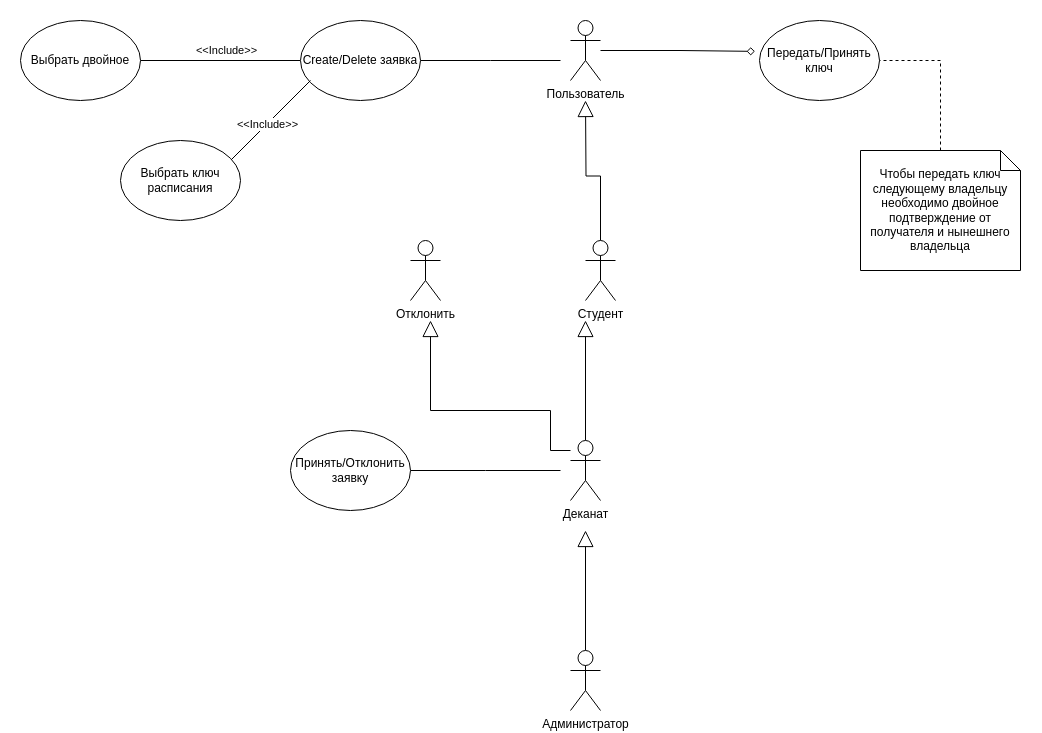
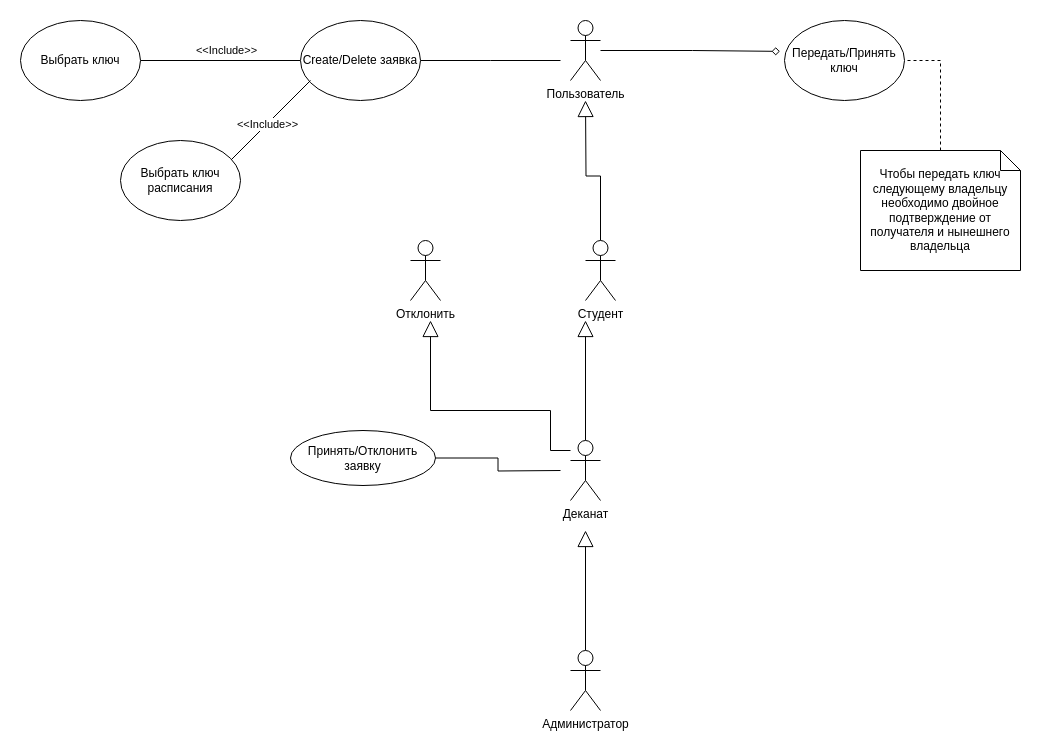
  <mxCell id="0" />
  <mxCell id="1" parent="0" />
  <mxCell id="2" value="Пользователь&lt;div&gt;&lt;br/&gt;&lt;/div&gt;" style="shape=umlActor;verticalLabelPosition=bottom;verticalAlign=top;html=1;outlineConnect=0;" vertex="1" parent="1"><mxGeometry x="570" y="20" width="30" height="60" as="geometry" /></mxCell>
  <mxCell id="3" style="edgeStyle=orthogonalEdgeStyle;rounded=0;orthogonalLoop=1;jettySize=auto;html=1;endArrow=block;endFill=0;endSize=14;" edge="1" parent="1" source="4"><mxGeometry relative="1" as="geometry"><mxPoint x="585" y="530" as="targetPoint" /></mxGeometry></mxCell>
  <mxCell id="4" value="Администратор" style="shape=umlActor;verticalLabelPosition=bottom;verticalAlign=top;html=1;outlineConnect=0;" vertex="1" parent="1"><mxGeometry x="570" y="650" width="30" height="60" as="geometry" /></mxCell>
  <mxCell id="5" style="edgeStyle=orthogonalEdgeStyle;rounded=0;orthogonalLoop=1;jettySize=auto;html=1;endArrow=block;endFill=0;endSize=14;" edge="1" parent="1" source="7"><mxGeometry relative="1" as="geometry"><mxPoint x="585" y="320" as="targetPoint" /></mxGeometry></mxCell>
  <mxCell id="6" style="edgeStyle=orthogonalEdgeStyle;rounded=0;orthogonalLoop=1;jettySize=auto;html=1;endArrow=block;endFill=0;endSize=14;" edge="1" parent="1" source="7"><mxGeometry relative="1" as="geometry"><mxPoint x="430" y="320" as="targetPoint" /><Array as="points"><mxPoint x="550" y="450" /><mxPoint x="550" y="410" /><mxPoint x="430" y="410" /></Array></mxGeometry></mxCell>
  <mxCell id="7" value="Деканат" style="shape=umlActor;verticalLabelPosition=bottom;verticalAlign=top;html=1;outlineConnect=0;" vertex="1" parent="1"><mxGeometry x="570" y="440" width="30" height="60" as="geometry" /></mxCell>
  <mxCell id="8" style="edgeStyle=orthogonalEdgeStyle;rounded=0;orthogonalLoop=1;jettySize=auto;html=1;endArrow=block;endFill=0;endSize=14;" edge="1" parent="1" source="9"><mxGeometry relative="1" as="geometry"><mxPoint x="585" y="100" as="targetPoint" /></mxGeometry></mxCell>
  <mxCell id="9" value="Студент" style="shape=umlActor;verticalLabelPosition=bottom;verticalAlign=top;html=1;outlineConnect=0;" vertex="1" parent="1"><mxGeometry x="585" y="240" width="30" height="60" as="geometry" /></mxCell>
  <mxCell id="10" style="edgeStyle=orthogonalEdgeStyle;rounded=0;orthogonalLoop=1;jettySize=auto;html=1;endArrow=none;endFill=0;" edge="1" parent="1" source="13"><mxGeometry relative="1" as="geometry"><mxPoint x="560" y="60" as="targetPoint" /></mxGeometry></mxCell>
  <mxCell id="11" style="edgeStyle=orthogonalEdgeStyle;rounded=0;orthogonalLoop=1;jettySize=auto;html=1;endArrow=none;endFill=0;" edge="1" parent="1" source="13"><mxGeometry relative="1" as="geometry"><mxPoint x="140" y="60" as="targetPoint" /></mxGeometry></mxCell>
  <mxCell id="12" value="&amp;lt;&amp;lt;Include&amp;gt;&amp;gt;" style="edgeLabel;html=1;align=center;verticalAlign=middle;resizable=0;points=[];" vertex="1" connectable="0" parent="11"><mxGeometry x="-0.01" y="-6" relative="1" as="geometry"><mxPoint x="4" y="-5" as="offset" /></mxGeometry></mxCell>
  <mxCell id="13" value="Create/Delete заявка" style="ellipse;whiteSpace=wrap;html=1;" vertex="1" parent="1"><mxGeometry x="300" y="20" width="120" height="80" as="geometry" /></mxCell>
  <mxCell id="14" style="edgeStyle=orthogonalEdgeStyle;rounded=0;orthogonalLoop=1;jettySize=auto;html=1;endArrow=none;endFill=0;" edge="1" parent="1" source="15"><mxGeometry relative="1" as="geometry"><mxPoint x="560" y="470" as="targetPoint" /></mxGeometry></mxCell>
- <mxCell id="15" value="Принять/Отклонить&lt;br&gt;заявку" style="ellipse;whiteSpace=wrap;html=1;" vertex="1" parent="1"><mxGeometry x="290" y="430" width="120" height="80" as="geometry" /></mxCell>
+ <mxCell id="15" value="Принять/Отклонить&lt;br&gt;заявку" style="ellipse;whiteSpace=wrap;html=1;" vertex="1" parent="1"><mxGeometry x="290" y="430" width="145" height="55" as="geometry" /></mxCell>
  <mxCell id="16" value="" style="endArrow=none;html=1;rounded=0;" edge="1" parent="1"><mxGeometry width="50" height="50" relative="1" as="geometry"><mxPoint x="230" y="160" as="sourcePoint" /><mxPoint x="310" y="80" as="targetPoint" /></mxGeometry></mxCell>
  <mxCell id="17" value="&amp;lt;&amp;lt;Include&amp;gt;&amp;gt;" style="edgeLabel;html=1;align=center;verticalAlign=middle;resizable=0;points=[];" vertex="1" connectable="0" parent="16"><mxGeometry x="-0.075" relative="1" as="geometry"><mxPoint as="offset" /></mxGeometry></mxCell>
- <mxCell id="18" value="Выбрать двойное" style="ellipse;whiteSpace=wrap;html=1;" vertex="1" parent="1"><mxGeometry x="20" y="20" width="120" height="80" as="geometry" /></mxCell>
+ <mxCell id="18" value="Выбрать ключ" style="ellipse;whiteSpace=wrap;html=1;" vertex="1" parent="1"><mxGeometry x="20" y="20" width="120" height="80" as="geometry" /></mxCell>
  <mxCell id="19" value="Выбрать ключ расписания" style="ellipse;whiteSpace=wrap;html=1;" vertex="1" parent="1"><mxGeometry x="120" y="140" width="120" height="80" as="geometry" /></mxCell>
  <mxCell id="20" value="Отклонить" style="shape=umlActor;verticalLabelPosition=bottom;verticalAlign=top;html=1;outlineConnect=0;" vertex="1" parent="1"><mxGeometry x="410" y="240" width="30" height="60" as="geometry" /></mxCell>
- <mxCell id="21" value="Передать/Принять ключ" style="ellipse;whiteSpace=wrap;html=1;" vertex="1" parent="1"><mxGeometry x="759" y="20" width="120" height="80" as="geometry" /></mxCell>
+ <mxCell id="21" value="Передать/Принять ключ" style="ellipse;whiteSpace=wrap;html=1;" vertex="1" parent="1"><mxGeometry x="784" y="20" width="120" height="80" as="geometry" /></mxCell>
  <mxCell id="22" style="edgeStyle=orthogonalEdgeStyle;rounded=0;orthogonalLoop=1;jettySize=auto;html=1;entryX=-0.038;entryY=0.386;entryDx=0;entryDy=0;entryPerimeter=0;endArrow=diamond;endFill=0;" edge="1" parent="1" source="2" target="21"><mxGeometry relative="1" as="geometry" /></mxCell>
  <mxCell id="23" style="edgeStyle=orthogonalEdgeStyle;rounded=0;orthogonalLoop=1;jettySize=auto;html=1;entryX=1;entryY=0.5;entryDx=0;entryDy=0;endArrow=none;endFill=0;dashed=1;" edge="1" parent="1" source="24" target="21"><mxGeometry relative="1" as="geometry" /></mxCell>
  <mxCell id="24" value="Чтобы передать ключ следующему владельцу необходимо двойное подтверждение от получателя и нынешнего владельца" style="shape=note;size=20;whiteSpace=wrap;html=1;" vertex="1" parent="1"><mxGeometry x="860" y="150" width="160" height="120" as="geometry" /></mxCell>
